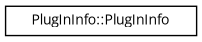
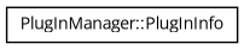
  digraph {
    rankdir=LR
    fontname="Open Sans"
-   n1 [color=black fillcolor=white fontname="Open Sans" fontsize=10 height=0.2 label="PlugInInfo::PlugInInfo" shape=record style=filled width=0.4]
+   n1 [color=black fillcolor=white fontname="Open Sans" fontsize=10 height=0.2 label="PlugInManager::PlugInInfo" shape=record style=filled width=0.4]
  }
